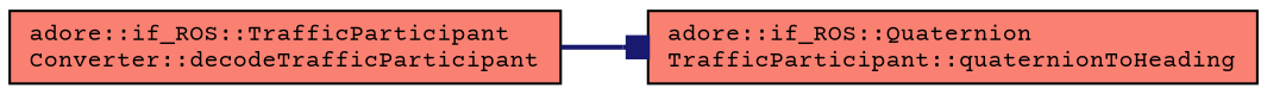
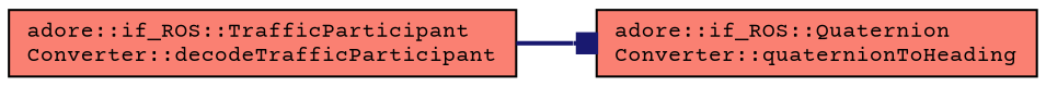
  digraph {
    rankdir=LR
    fontname="Courier Prime"
    node [color=black fillcolor=salmon fontname="Courier Prime" fontsize=10 shape=record style=filled]
    n1 [fontcolor=black height=0.2 label="adore::if_ROS::TrafficParticipant\lConverter::decodeTrafficParticipant" width=0.4]
-   n2 [height=0.2 label="adore::if_ROS::Quaternion\lTrafficParticipant::quaternionToHeading" width=0.4]
+   n2 [height=0.2 label="adore::if_ROS::Quaternion\lConverter::quaternionToHeading" width=0.4]
    n1 -> n2 [color=midnightblue fontname="Courier Prime" fontsize=10 labelfontname=Helvetica labelfontsize=10 style=bold arrowhead=box]
  }
